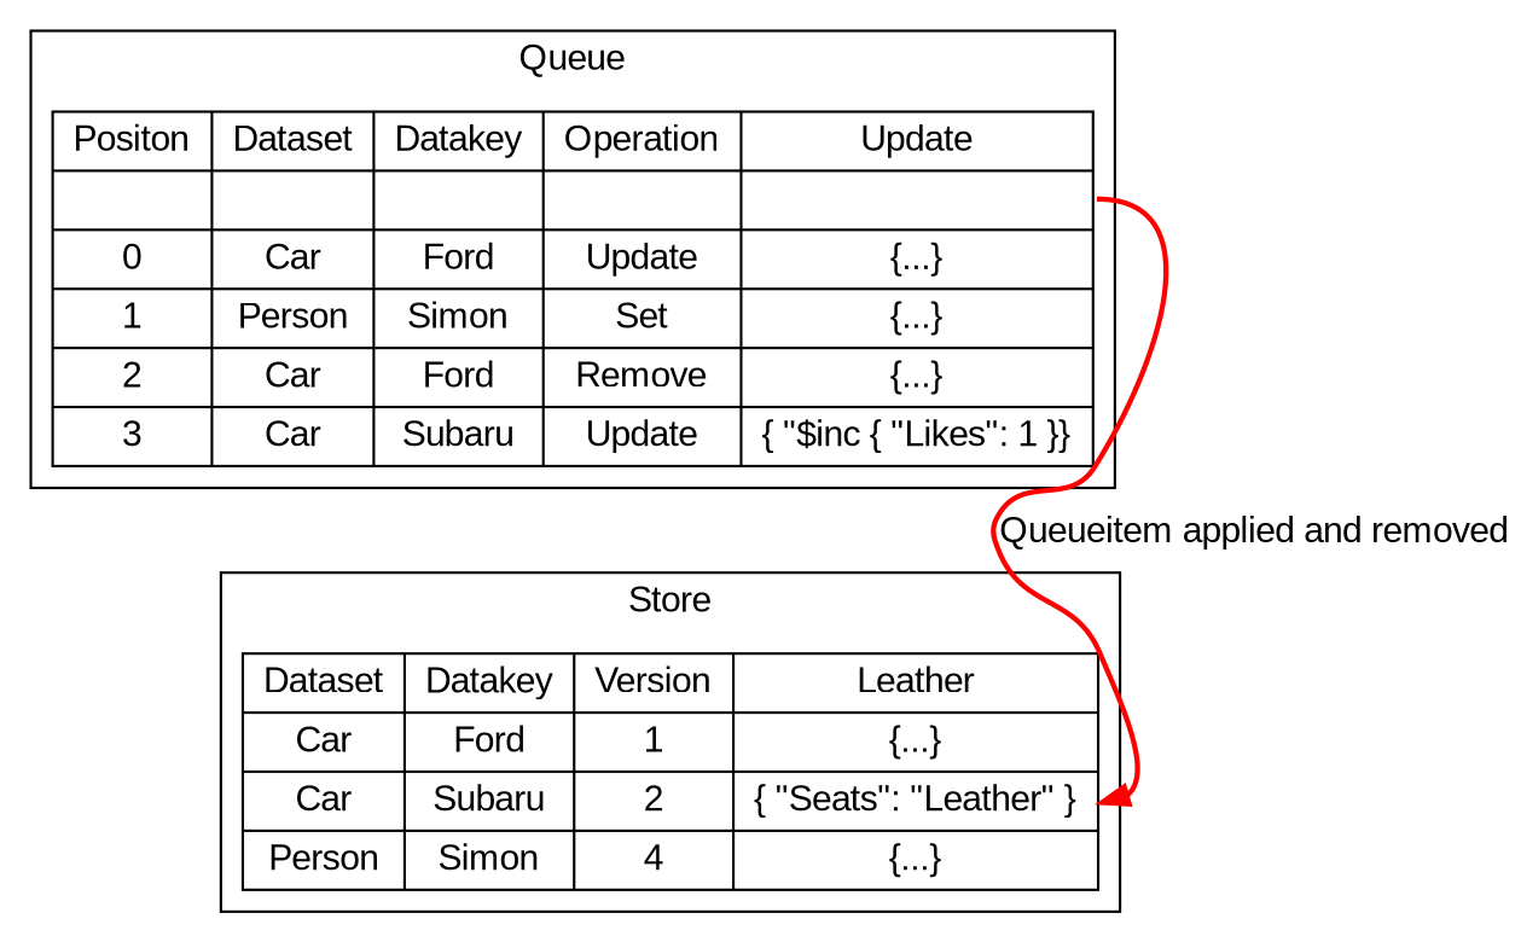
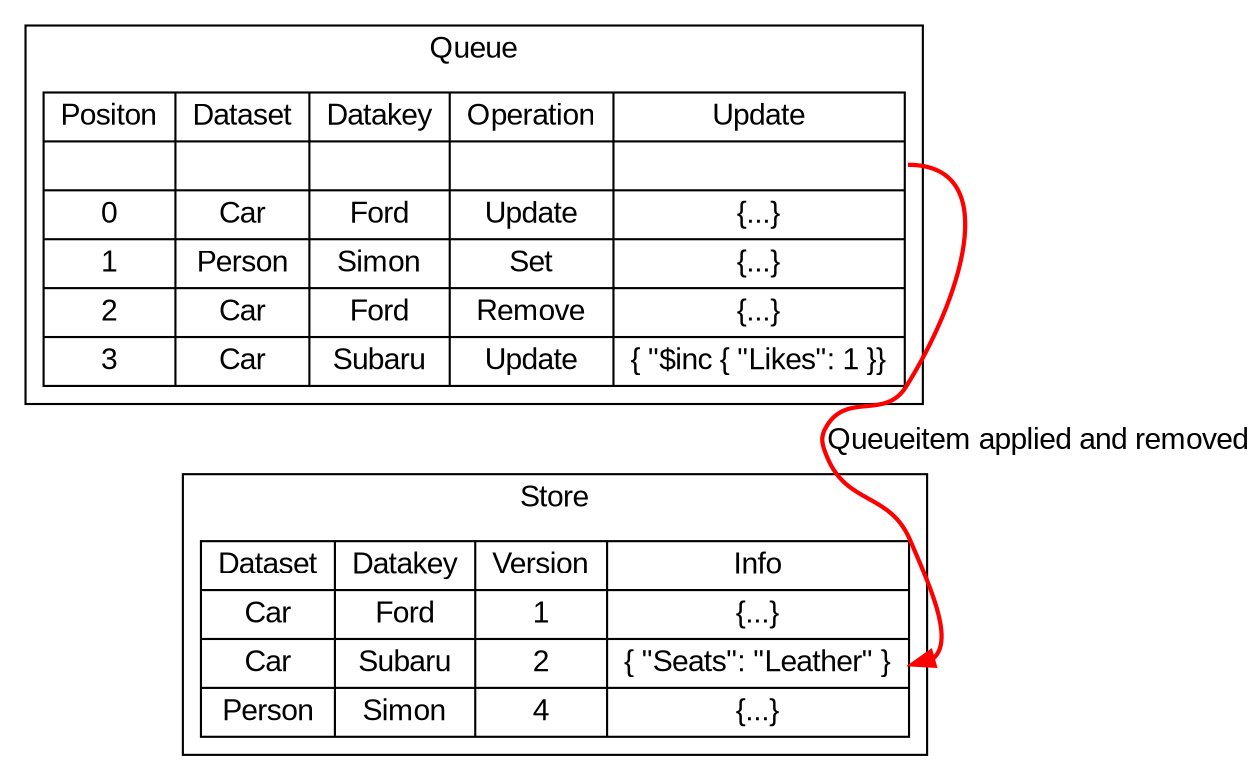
  digraph {
    fontname="Liberation Sans"
    node [shape=record fontname="Liberation Sans"]
-   n1 [label="{ Dataset | Car | Car | Person }|{ Datakey | Ford | Subaru | Simon }|{ Version | 1 |  2 | 4 }|{ Leather | \{...\} | <f0> \{ \"Seats\": \"Leather\" \} | \{...\} }"]
+   n1 [label="{ Dataset | Car | Car | Person }|{ Datakey | Ford | Subaru | Simon }|{ Version | 1 |  2 | 4 }|{ Info | \{...\} | <f0> \{ \"Seats\": \"Leather\" \} | \{...\} }"]
    n2 [label="{ Positon | | 0 | 1 | 2 | 3 } | { Dataset | <f1> | Car | Person | Car | <f2> Car }|{ Datakey | | Ford | Simon | Ford | Subaru }|{ Operation | | Update | Set | Remove | Update }|{ Update | <f3> | \{...\} | \{...\} | \{...\} | <f4> \{ \"$inc \{ \"Likes\": 1 \}\} }"]
    subgraph cluster_1 {
      label=Store
      n1
    }
    subgraph cluster_2 {
      label=Queue
      n2
    }
    n2 -> n1 [color=red headport=f0 label="Queueitem applied and removed" style=bold tailport=f3 fontname="Liberation Sans"]
  }
